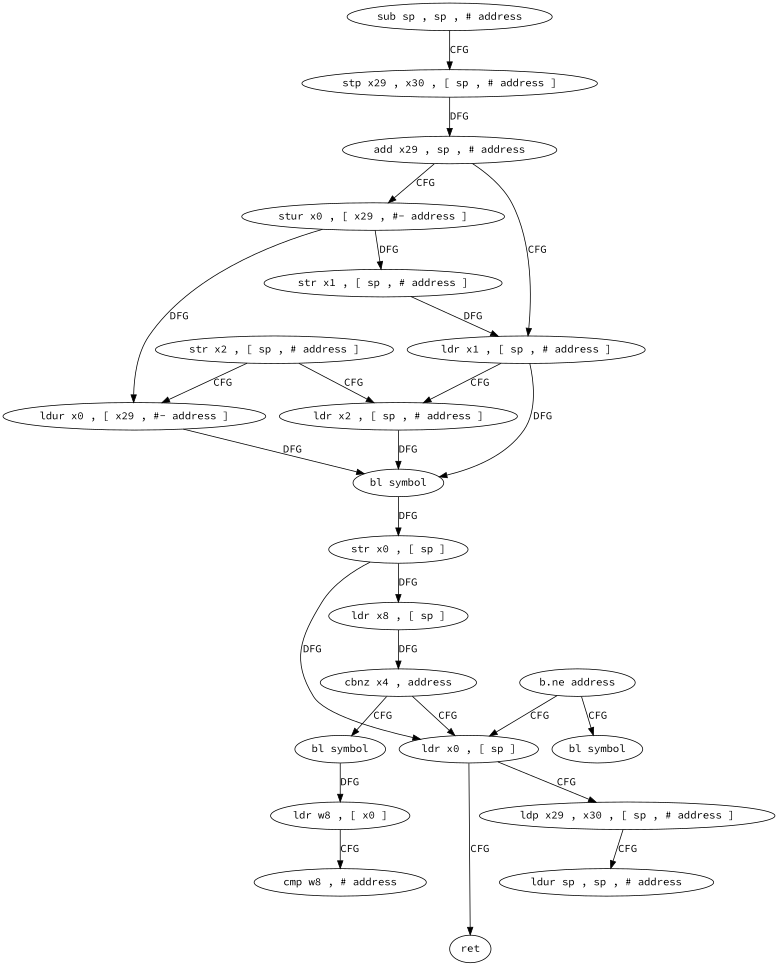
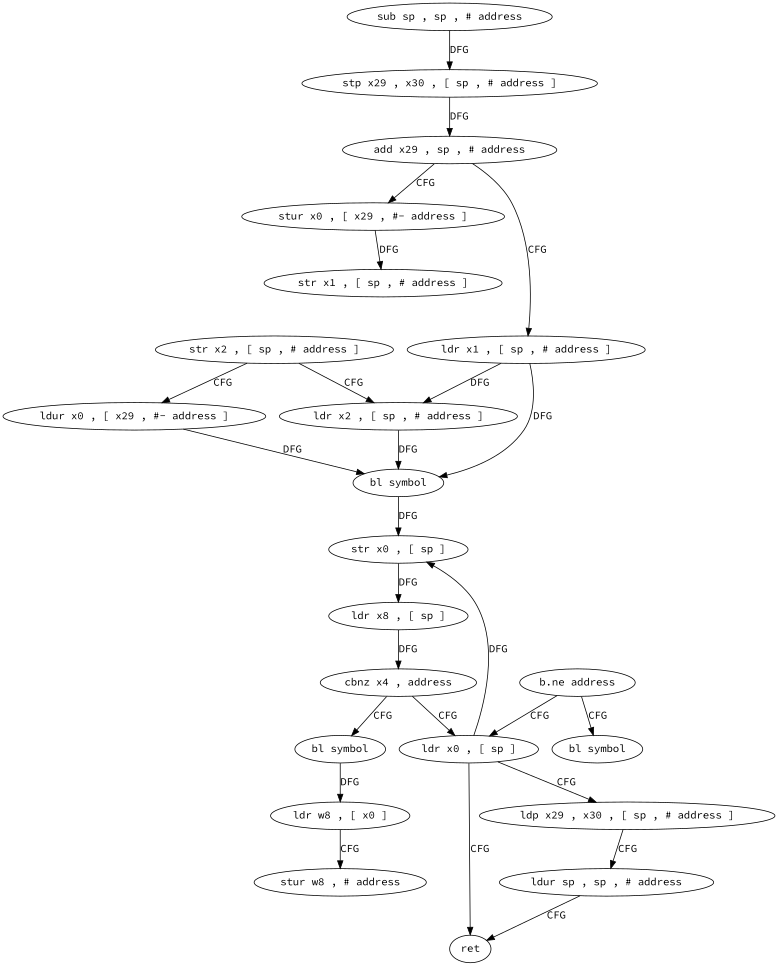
  digraph {
    fontname="Source Code Pro"
    node [fontname="Source Code Pro"]
    edge [fontname="Source Code Pro"]
    n1 [label="sub sp , sp , # address"]
    n2 [label="stp x29 , x30 , [ sp , # address ]"]
    n3 [label="add x29 , sp , # address"]
    n4 [label="stur x0 , [ x29 , #- address ]"]
    n5 [label="ldr x1 , [ sp , # address ]"]
    n6 [label="str x1 , [ sp , # address ]"]
    n7 [label="ldur x0 , [ x29 , #- address ]"]
    n8 [label="bl symbol"]
    n9 [label="str x2 , [ sp , # address ]"]
    n10 [label="ldr x2 , [ sp , # address ]"]
    n11 [label="str x0 , [ sp ]"]
    n12 [label="ldr x8 , [ sp ]"]
    n13 [label="ldr x0 , [ sp ]"]
    n14 [label="cbnz x4 , address"]
    n15 [label="ldp x29 , x30 , [ sp , # address ]"]
    n16 [label=ret]
    n17 [label="bl symbol"]
    n18 [label="ldr w8 , [ x0 ]"]
    n19 [label="ldur sp , sp , # address"]
-   n20 [label="cmp w8 , # address"]
+   n20 [label="stur w8 , # address"]
    n21 [label="b.ne address"]
    n22 [label="bl symbol"]
-   n1 -> n2 [label=CFG]
+   n1 -> n2 [label=DFG]
    n2 -> n3 [label=DFG]
    n3 -> n4 [label=CFG]
    n3 -> n5 [label=CFG]
    n4 -> n6 [label=DFG]
-   n4 -> n7 [label=DFG]
    n5 -> n8 [label=DFG]
-   n5 -> n10 [label=CFG]
-   n6 -> n5 [label=DFG]
+   n5 -> n10 [label=DFG]
    n7 -> n8 [label=DFG]
    n8 -> n11 [label=DFG]
    n9 -> n7 [label=CFG]
    n9 -> n10 [label=CFG]
    n10 -> n8 [label=DFG]
    n11 -> n12 [label=DFG]
-   n11 -> n13 [label=DFG]
+   n13 -> n11 [label=DFG]
    n12 -> n14 [label=DFG]
    n13 -> n15 [label=CFG]
    n13 -> n16 [label=CFG]
    n14 -> n13 [label=CFG]
    n14 -> n17 [label=CFG]
    n15 -> n19 [label=CFG]
    n17 -> n18 [label=DFG]
    n18 -> n20 [label=CFG]
+   n19 -> n16 [label=CFG]
    n21 -> n13 [label=CFG]
    n21 -> n22 [label=CFG]
  }
